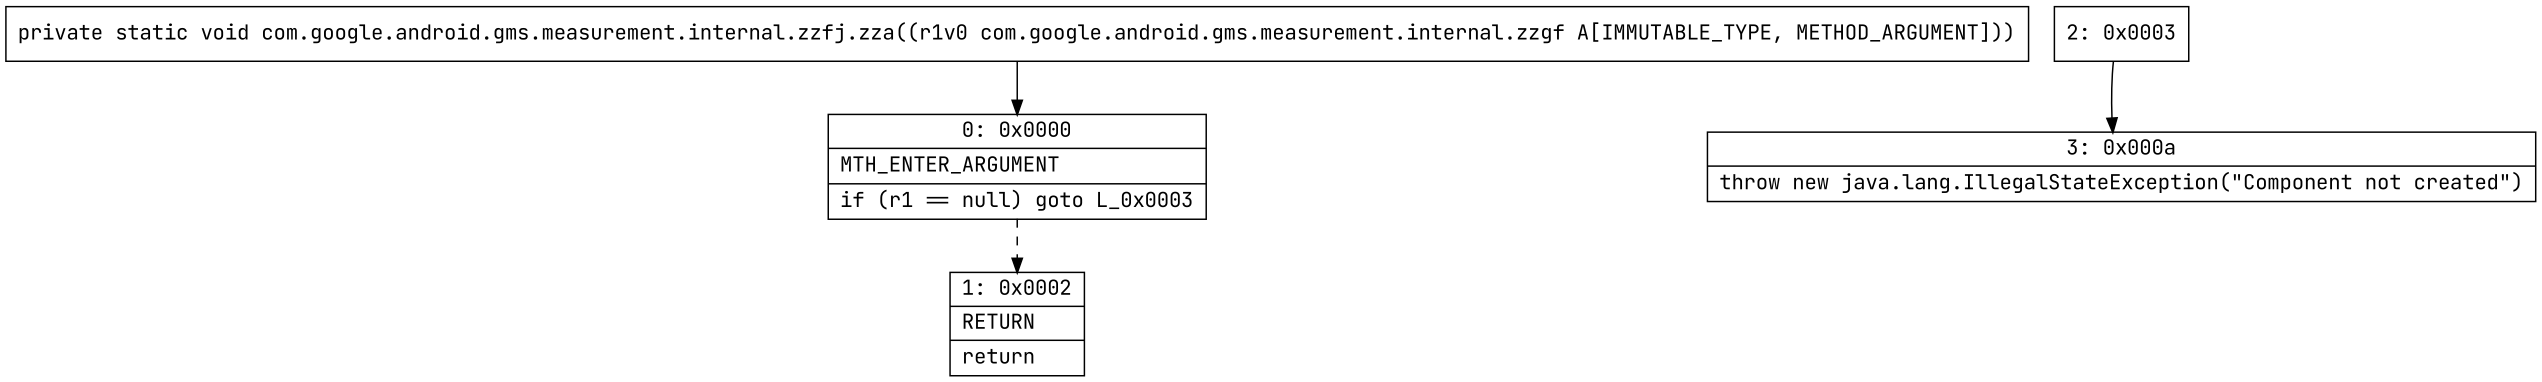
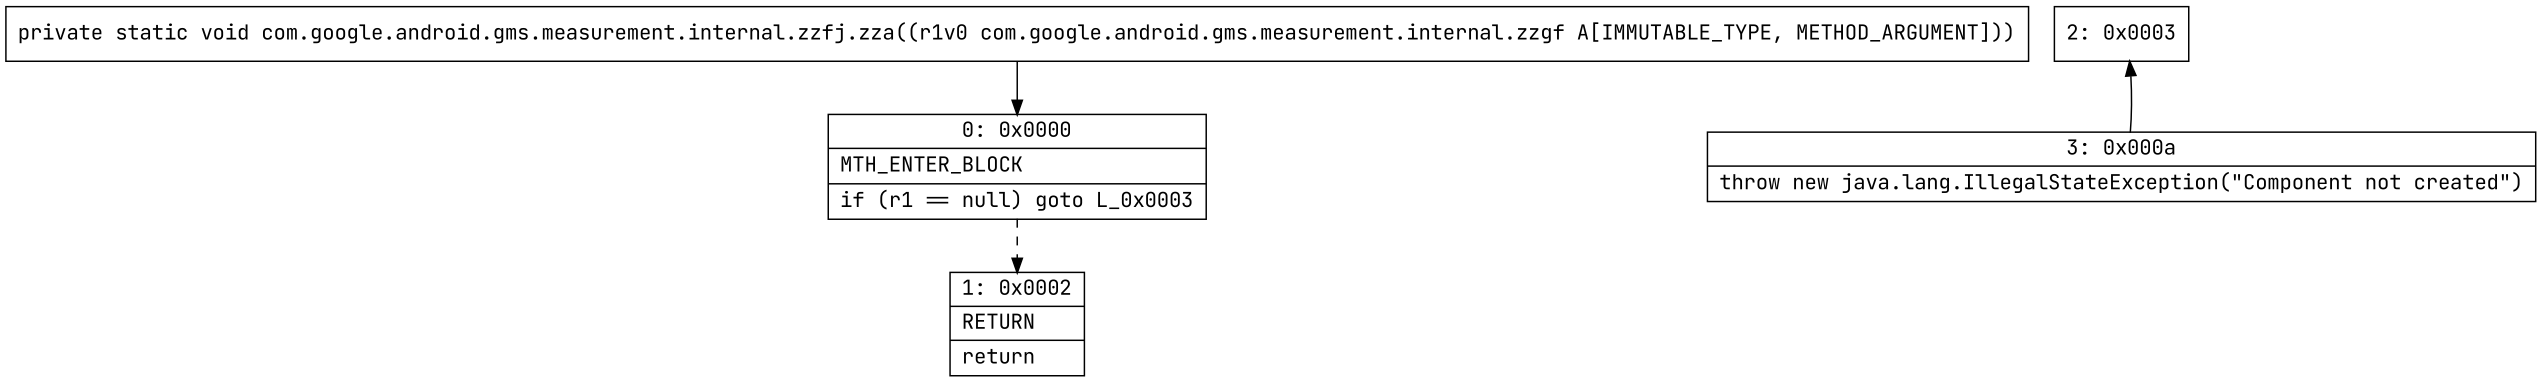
  digraph {
    fontname="JetBrains Mono"
    node [fontname="JetBrains Mono" shape=record]
    edge [fontname="JetBrains Mono"]
-   n1 [label="{0\:\ 0x0000|MTH_ENTER_ARGUMENT\l|if (r1 == null) goto L_0x0003\l}"]
+   n1 [label="{0\:\ 0x0000|MTH_ENTER_BLOCK\l|if (r1 == null) goto L_0x0003\l}"]
    n2 [label="{1\:\ 0x0002|RETURN\l|return\l}"]
    n3 [label="{2\:\ 0x0003}"]
    n4 [label="{3\:\ 0x000a|throw new java.lang.IllegalStateException(\"Component not created\")\l}"]
    n5 [label="{private static void com.google.android.gms.measurement.internal.zzfj.zza((r1v0 com.google.android.gms.measurement.internal.zzgf A[IMMUTABLE_TYPE, METHOD_ARGUMENT])) }"]
    n1 -> n2 [style=dashed]
-   n3 -> n4
+   n4 -> n3
    n5 -> n1
  }
